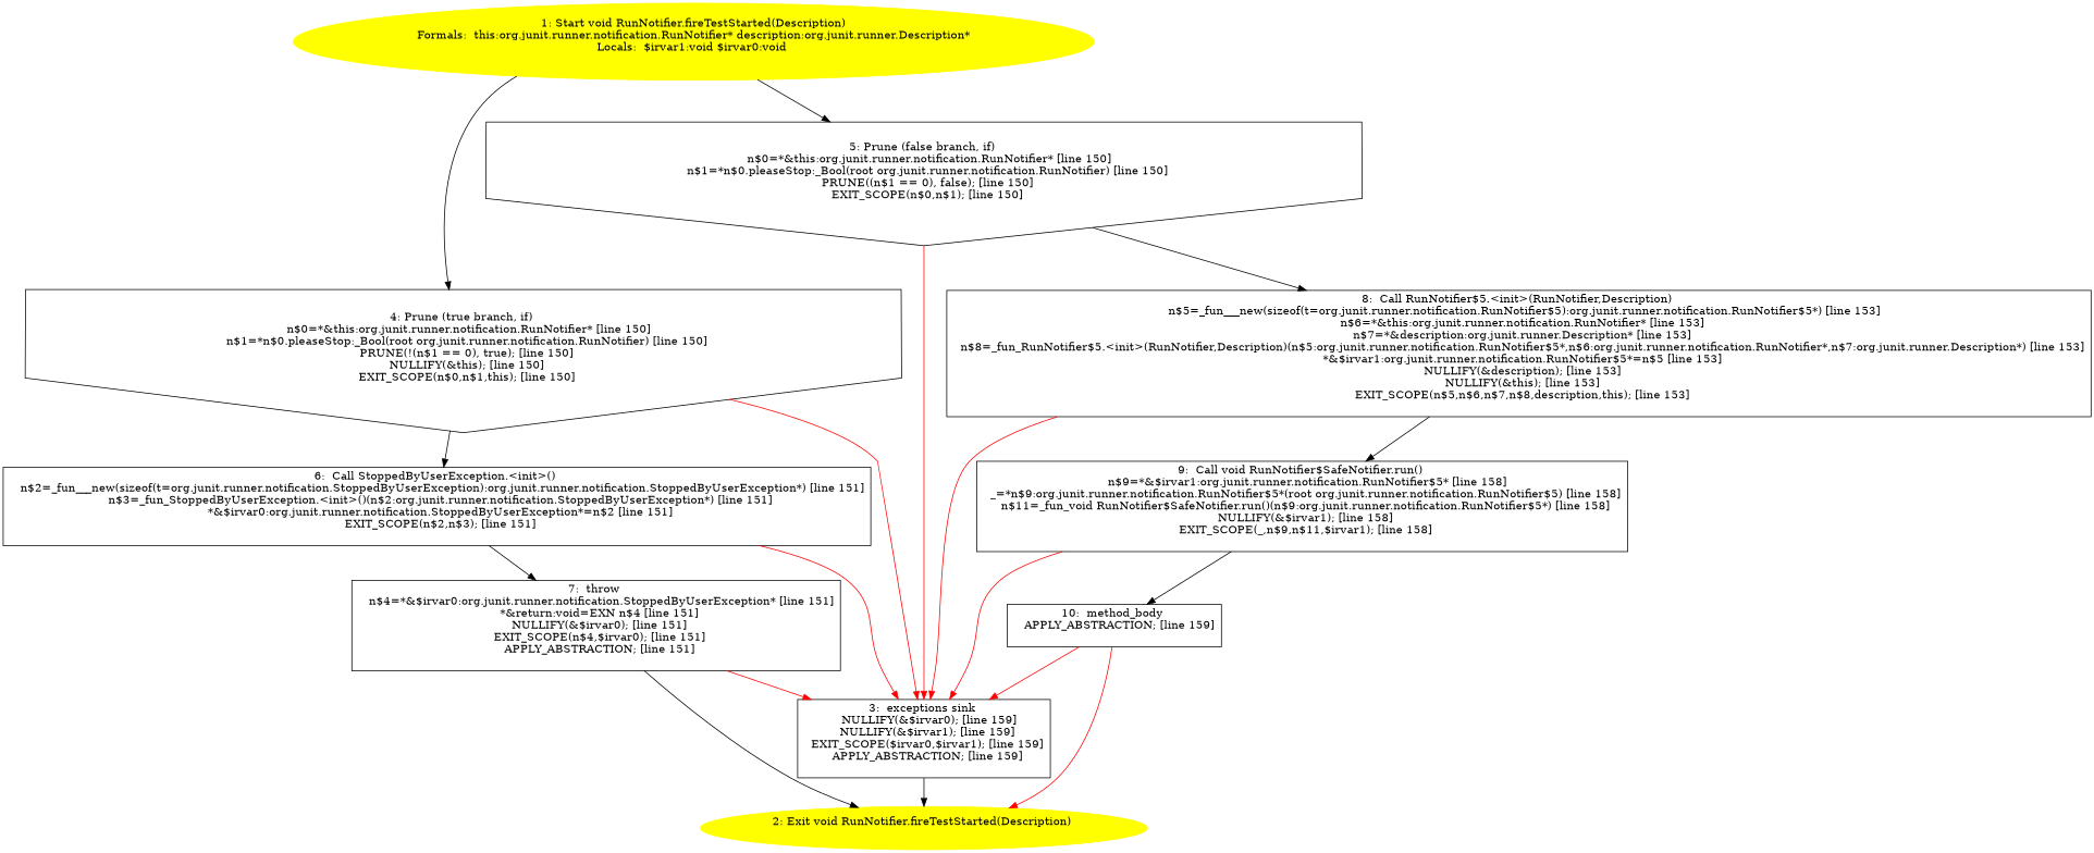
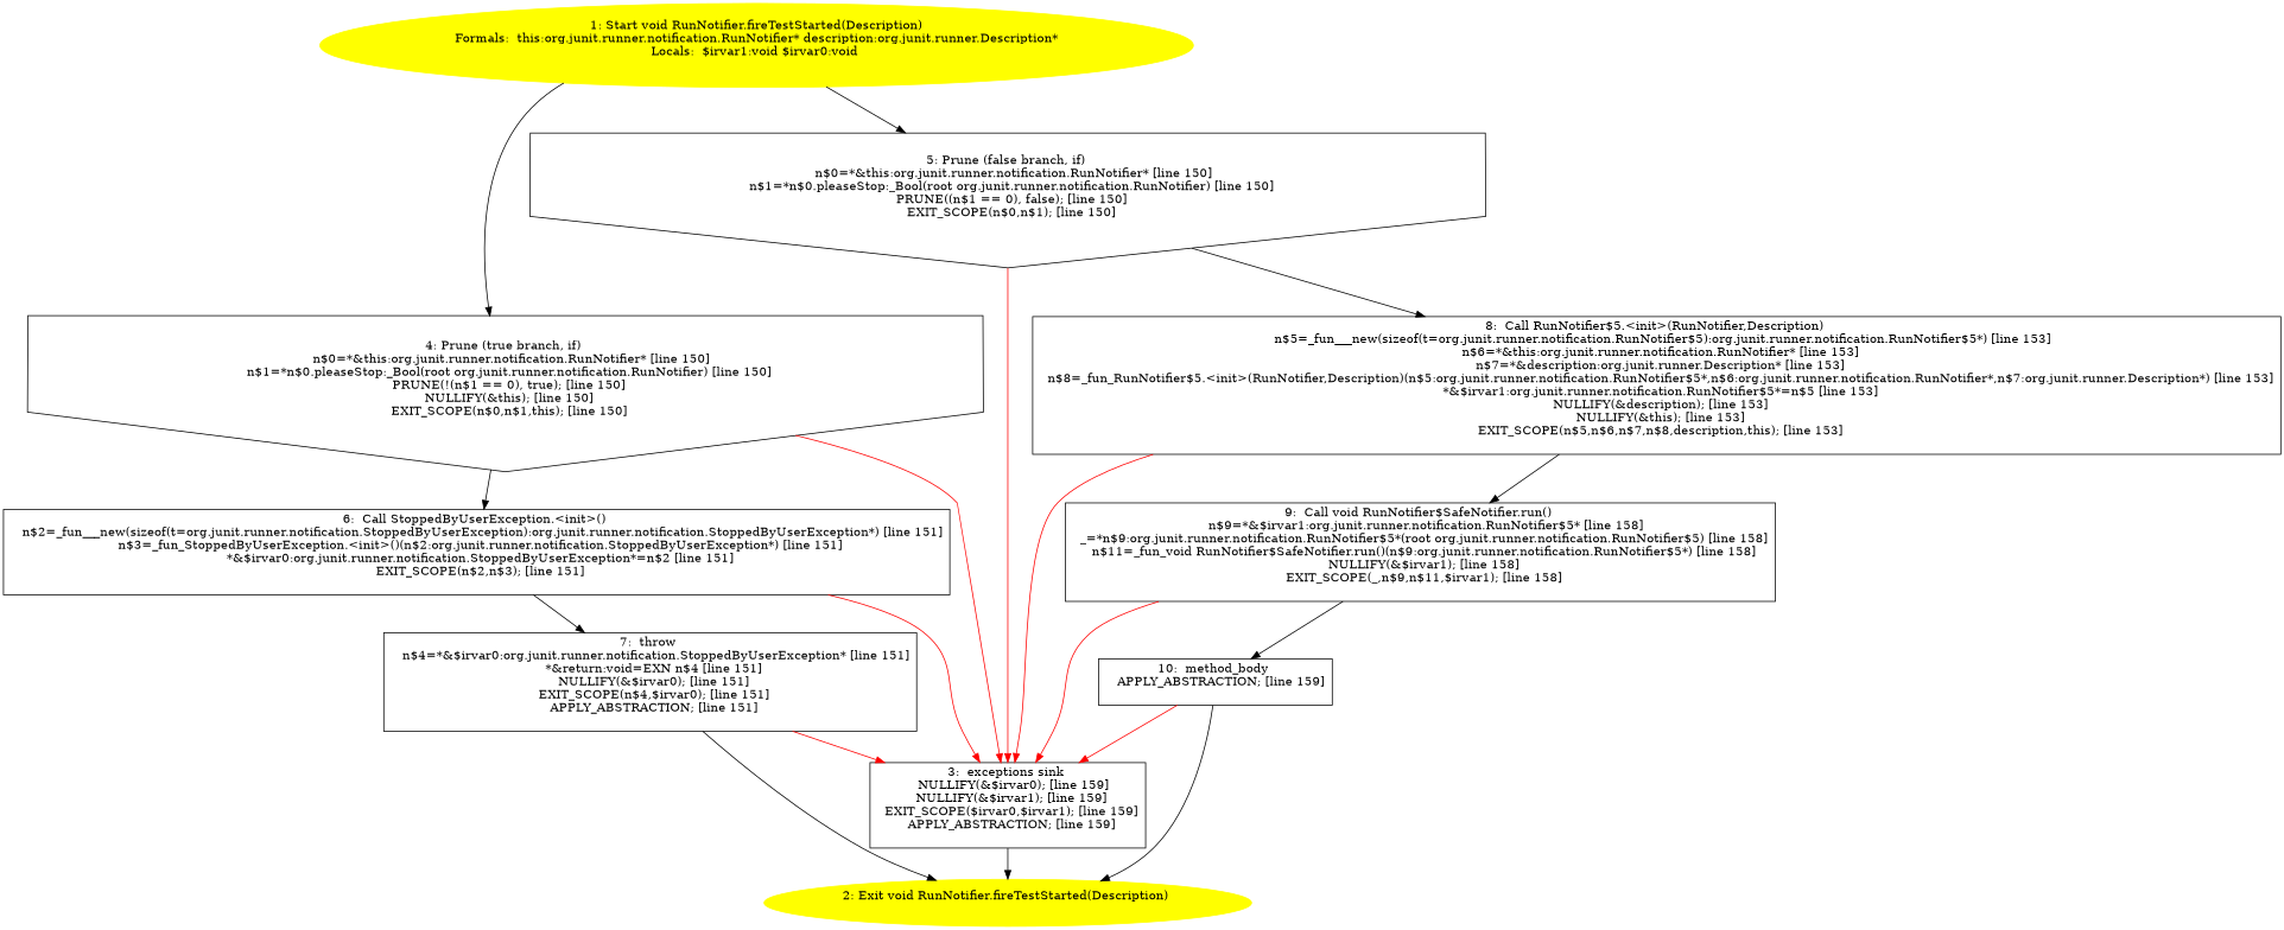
  digraph {
    node [shape=box]
    n1 [color=yellow label="1: Start void RunNotifier.fireTestStarted(Description)\nFormals:  this:org.junit.runner.notification.RunNotifier* description:org.junit.runner.Description*\nLocals:  $irvar1:void $irvar0:void \n  " style=filled shape=""]
    n2 [label="4: Prune (true branch, if) \n   n$0=*&this:org.junit.runner.notification.RunNotifier* [line 150]\n  n$1=*n$0.pleaseStop:_Bool(root org.junit.runner.notification.RunNotifier) [line 150]\n  PRUNE(!(n$1 == 0), true); [line 150]\n  NULLIFY(&this); [line 150]\n  EXIT_SCOPE(n$0,n$1,this); [line 150]\n " shape=invhouse]
    n3 [label="5: Prune (false branch, if) \n   n$0=*&this:org.junit.runner.notification.RunNotifier* [line 150]\n  n$1=*n$0.pleaseStop:_Bool(root org.junit.runner.notification.RunNotifier) [line 150]\n  PRUNE((n$1 == 0), false); [line 150]\n  EXIT_SCOPE(n$0,n$1); [line 150]\n " shape=invhouse]
    n4 [label="3:  exceptions sink \n   NULLIFY(&$irvar0); [line 159]\n  NULLIFY(&$irvar1); [line 159]\n  EXIT_SCOPE($irvar0,$irvar1); [line 159]\n  APPLY_ABSTRACTION; [line 159]\n "]
    n5 [label="6:  Call StoppedByUserException.<init>() \n   n$2=_fun___new(sizeof(t=org.junit.runner.notification.StoppedByUserException):org.junit.runner.notification.StoppedByUserException*) [line 151]\n  n$3=_fun_StoppedByUserException.<init>()(n$2:org.junit.runner.notification.StoppedByUserException*) [line 151]\n  *&$irvar0:org.junit.runner.notification.StoppedByUserException*=n$2 [line 151]\n  EXIT_SCOPE(n$2,n$3); [line 151]\n "]
    n6 [label="8:  Call RunNotifier$5.<init>(RunNotifier,Description) \n   n$5=_fun___new(sizeof(t=org.junit.runner.notification.RunNotifier$5):org.junit.runner.notification.RunNotifier$5*) [line 153]\n  n$6=*&this:org.junit.runner.notification.RunNotifier* [line 153]\n  n$7=*&description:org.junit.runner.Description* [line 153]\n  n$8=_fun_RunNotifier$5.<init>(RunNotifier,Description)(n$5:org.junit.runner.notification.RunNotifier$5*,n$6:org.junit.runner.notification.RunNotifier*,n$7:org.junit.runner.Description*) [line 153]\n  *&$irvar1:org.junit.runner.notification.RunNotifier$5*=n$5 [line 153]\n  NULLIFY(&description); [line 153]\n  NULLIFY(&this); [line 153]\n  EXIT_SCOPE(n$5,n$6,n$7,n$8,description,this); [line 153]\n "]
    n7 [color=yellow label="2: Exit void RunNotifier.fireTestStarted(Description) \n  " style=filled shape=""]
    n8 [label="7:  throw \n   n$4=*&$irvar0:org.junit.runner.notification.StoppedByUserException* [line 151]\n  *&return:void=EXN n$4 [line 151]\n  NULLIFY(&$irvar0); [line 151]\n  EXIT_SCOPE(n$4,$irvar0); [line 151]\n  APPLY_ABSTRACTION; [line 151]\n "]
    n9 [label="9:  Call void RunNotifier$SafeNotifier.run() \n   n$9=*&$irvar1:org.junit.runner.notification.RunNotifier$5* [line 158]\n  _=*n$9:org.junit.runner.notification.RunNotifier$5*(root org.junit.runner.notification.RunNotifier$5) [line 158]\n  n$11=_fun_void RunNotifier$SafeNotifier.run()(n$9:org.junit.runner.notification.RunNotifier$5*) [line 158]\n  NULLIFY(&$irvar1); [line 158]\n  EXIT_SCOPE(_,n$9,n$11,$irvar1); [line 158]\n "]
    n10 [label="10:  method_body \n   APPLY_ABSTRACTION; [line 159]\n "]
    n1 -> n2
    n1 -> n3
    n2 -> n4 [color=red]
    n2 -> n5
    n3 -> n4 [color=red]
    n3 -> n6
    n4 -> n7
    n5 -> n4 [color=red]
    n5 -> n8
    n6 -> n4 [color=red]
    n6 -> n9
    n8 -> n4 [color=red]
    n8 -> n7
    n9 -> n4 [color=red]
    n9 -> n10
    n10 -> n4 [color=red]
-   n10 -> n7 [color=red]
+   n10 -> n7
  }
